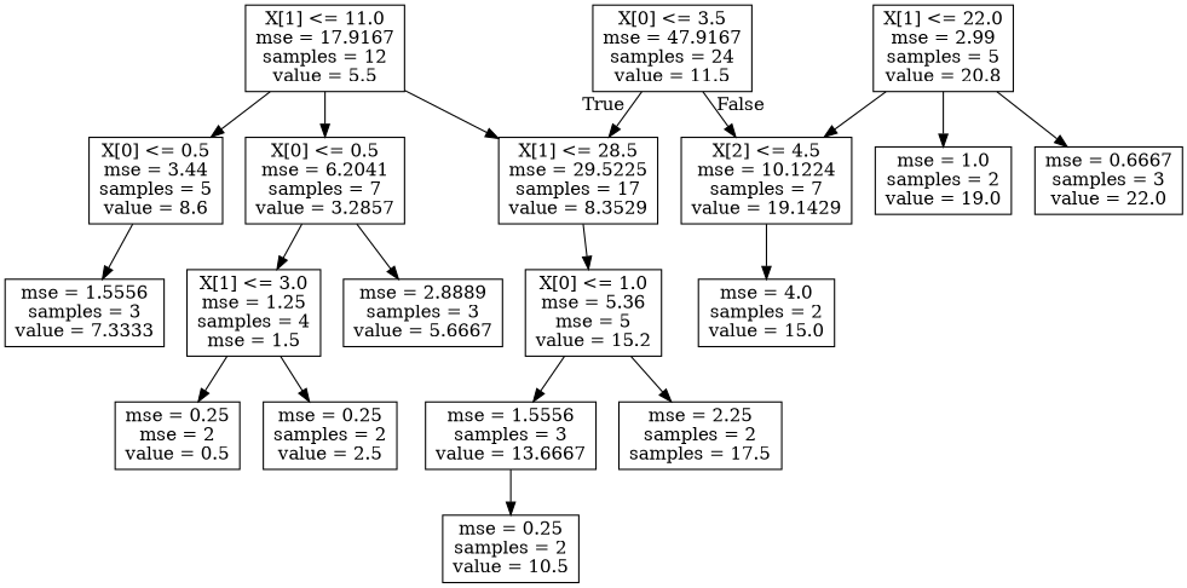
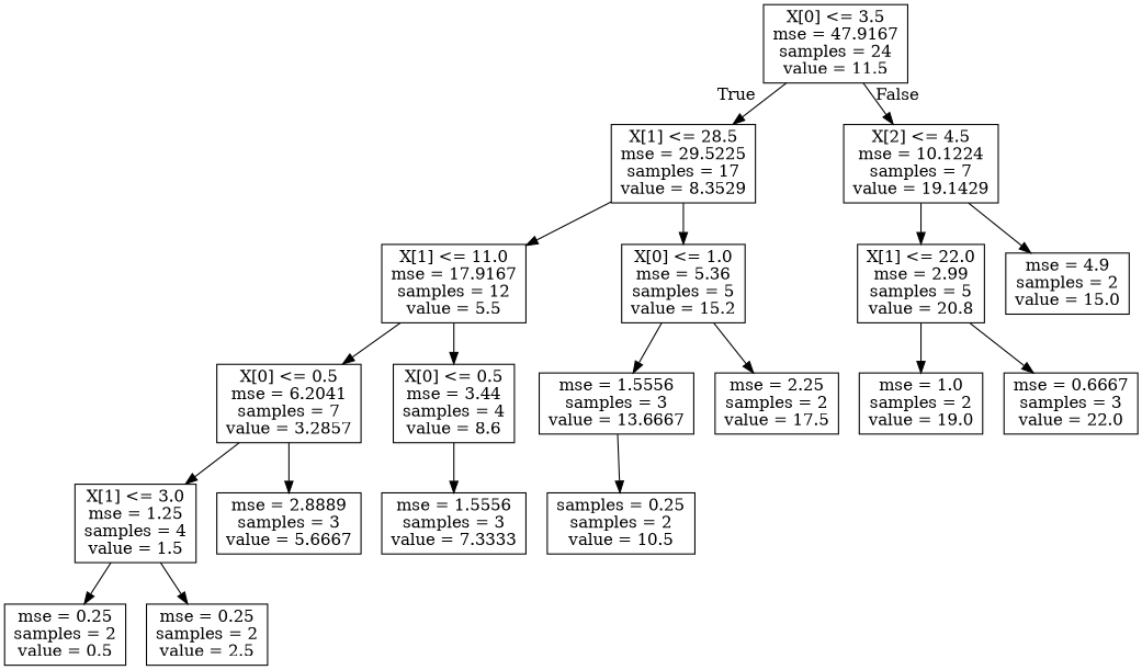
  digraph {
    node [shape=box]
    n1 [label="X[0] <= 3.5\nmse = 47.9167\nsamples = 24\nvalue = 11.5"]
    n2 [label="X[1] <= 28.5\nmse = 29.5225\nsamples = 17\nvalue = 8.3529"]
    n3 [label="X[2] <= 4.5\nmse = 10.1224\nsamples = 7\nvalue = 19.1429"]
    n4 [label="X[1] <= 11.0\nmse = 17.9167\nsamples = 12\nvalue = 5.5"]
-   n5 [label="X[0] <= 1.0\nmse = 5.36\nmse = 5\nvalue = 15.2"]
+   n5 [label="X[0] <= 1.0\nmse = 5.36\nsamples = 5\nvalue = 15.2"]
    n6 [label="X[1] <= 22.0\nmse = 2.99\nsamples = 5\nvalue = 20.8"]
-   n7 [label="mse = 4.0\nsamples = 2\nvalue = 15.0"]
+   n7 [label="mse = 4.9\nsamples = 2\nvalue = 15.0"]
    n8 [label="X[0] <= 0.5\nmse = 6.2041\nsamples = 7\nvalue = 3.2857"]
-   n9 [label="X[0] <= 0.5\nmse = 3.44\nsamples = 5\nvalue = 8.6"]
+   n9 [label="X[0] <= 0.5\nmse = 3.44\nsamples = 4\nvalue = 8.6"]
    n10 [label="mse = 1.5556\nsamples = 3\nvalue = 13.6667"]
-   n11 [label="mse = 2.25\nsamples = 2\nsamples = 17.5"]
-   n12 [label="X[1] <= 3.0\nmse = 1.25\nsamples = 4\nmse = 1.5"]
+   n11 [label="mse = 2.25\nsamples = 2\nvalue = 17.5"]
+   n12 [label="X[1] <= 3.0\nmse = 1.25\nsamples = 4\nvalue = 1.5"]
    n13 [label="mse = 2.8889\nsamples = 3\nvalue = 5.6667"]
    n14 [label="mse = 1.5556\nsamples = 3\nvalue = 7.3333"]
-   n15 [label="mse = 0.25\nmse = 2\nvalue = 0.5"]
+   n15 [label="mse = 0.25\nsamples = 2\nvalue = 0.5"]
    n16 [label="mse = 0.25\nsamples = 2\nvalue = 2.5"]
-   n17 [label="mse = 0.25\nsamples = 2\nvalue = 10.5"]
+   n17 [label="samples = 0.25\nsamples = 2\nvalue = 10.5"]
    n18 [label="mse = 1.0\nsamples = 2\nvalue = 19.0"]
    n19 [label="mse = 0.6667\nsamples = 3\nvalue = 22.0"]
    n1 -> n2 [headlabel=True labelangle=45 labeldistance=2.5]
    n1 -> n3 [headlabel=False labelangle=-45 labeldistance=2.5]
-   n4 -> n2
+   n2 -> n4
    n2 -> n5
-   n6 -> n3
+   n3 -> n6
    n3 -> n7
    n4 -> n8
    n4 -> n9
    n5 -> n10
    n5 -> n11
    n6 -> n18
    n6 -> n19
    n8 -> n12
    n8 -> n13
    n9 -> n14
    n10 -> n17
    n12 -> n15
    n12 -> n16
  }
